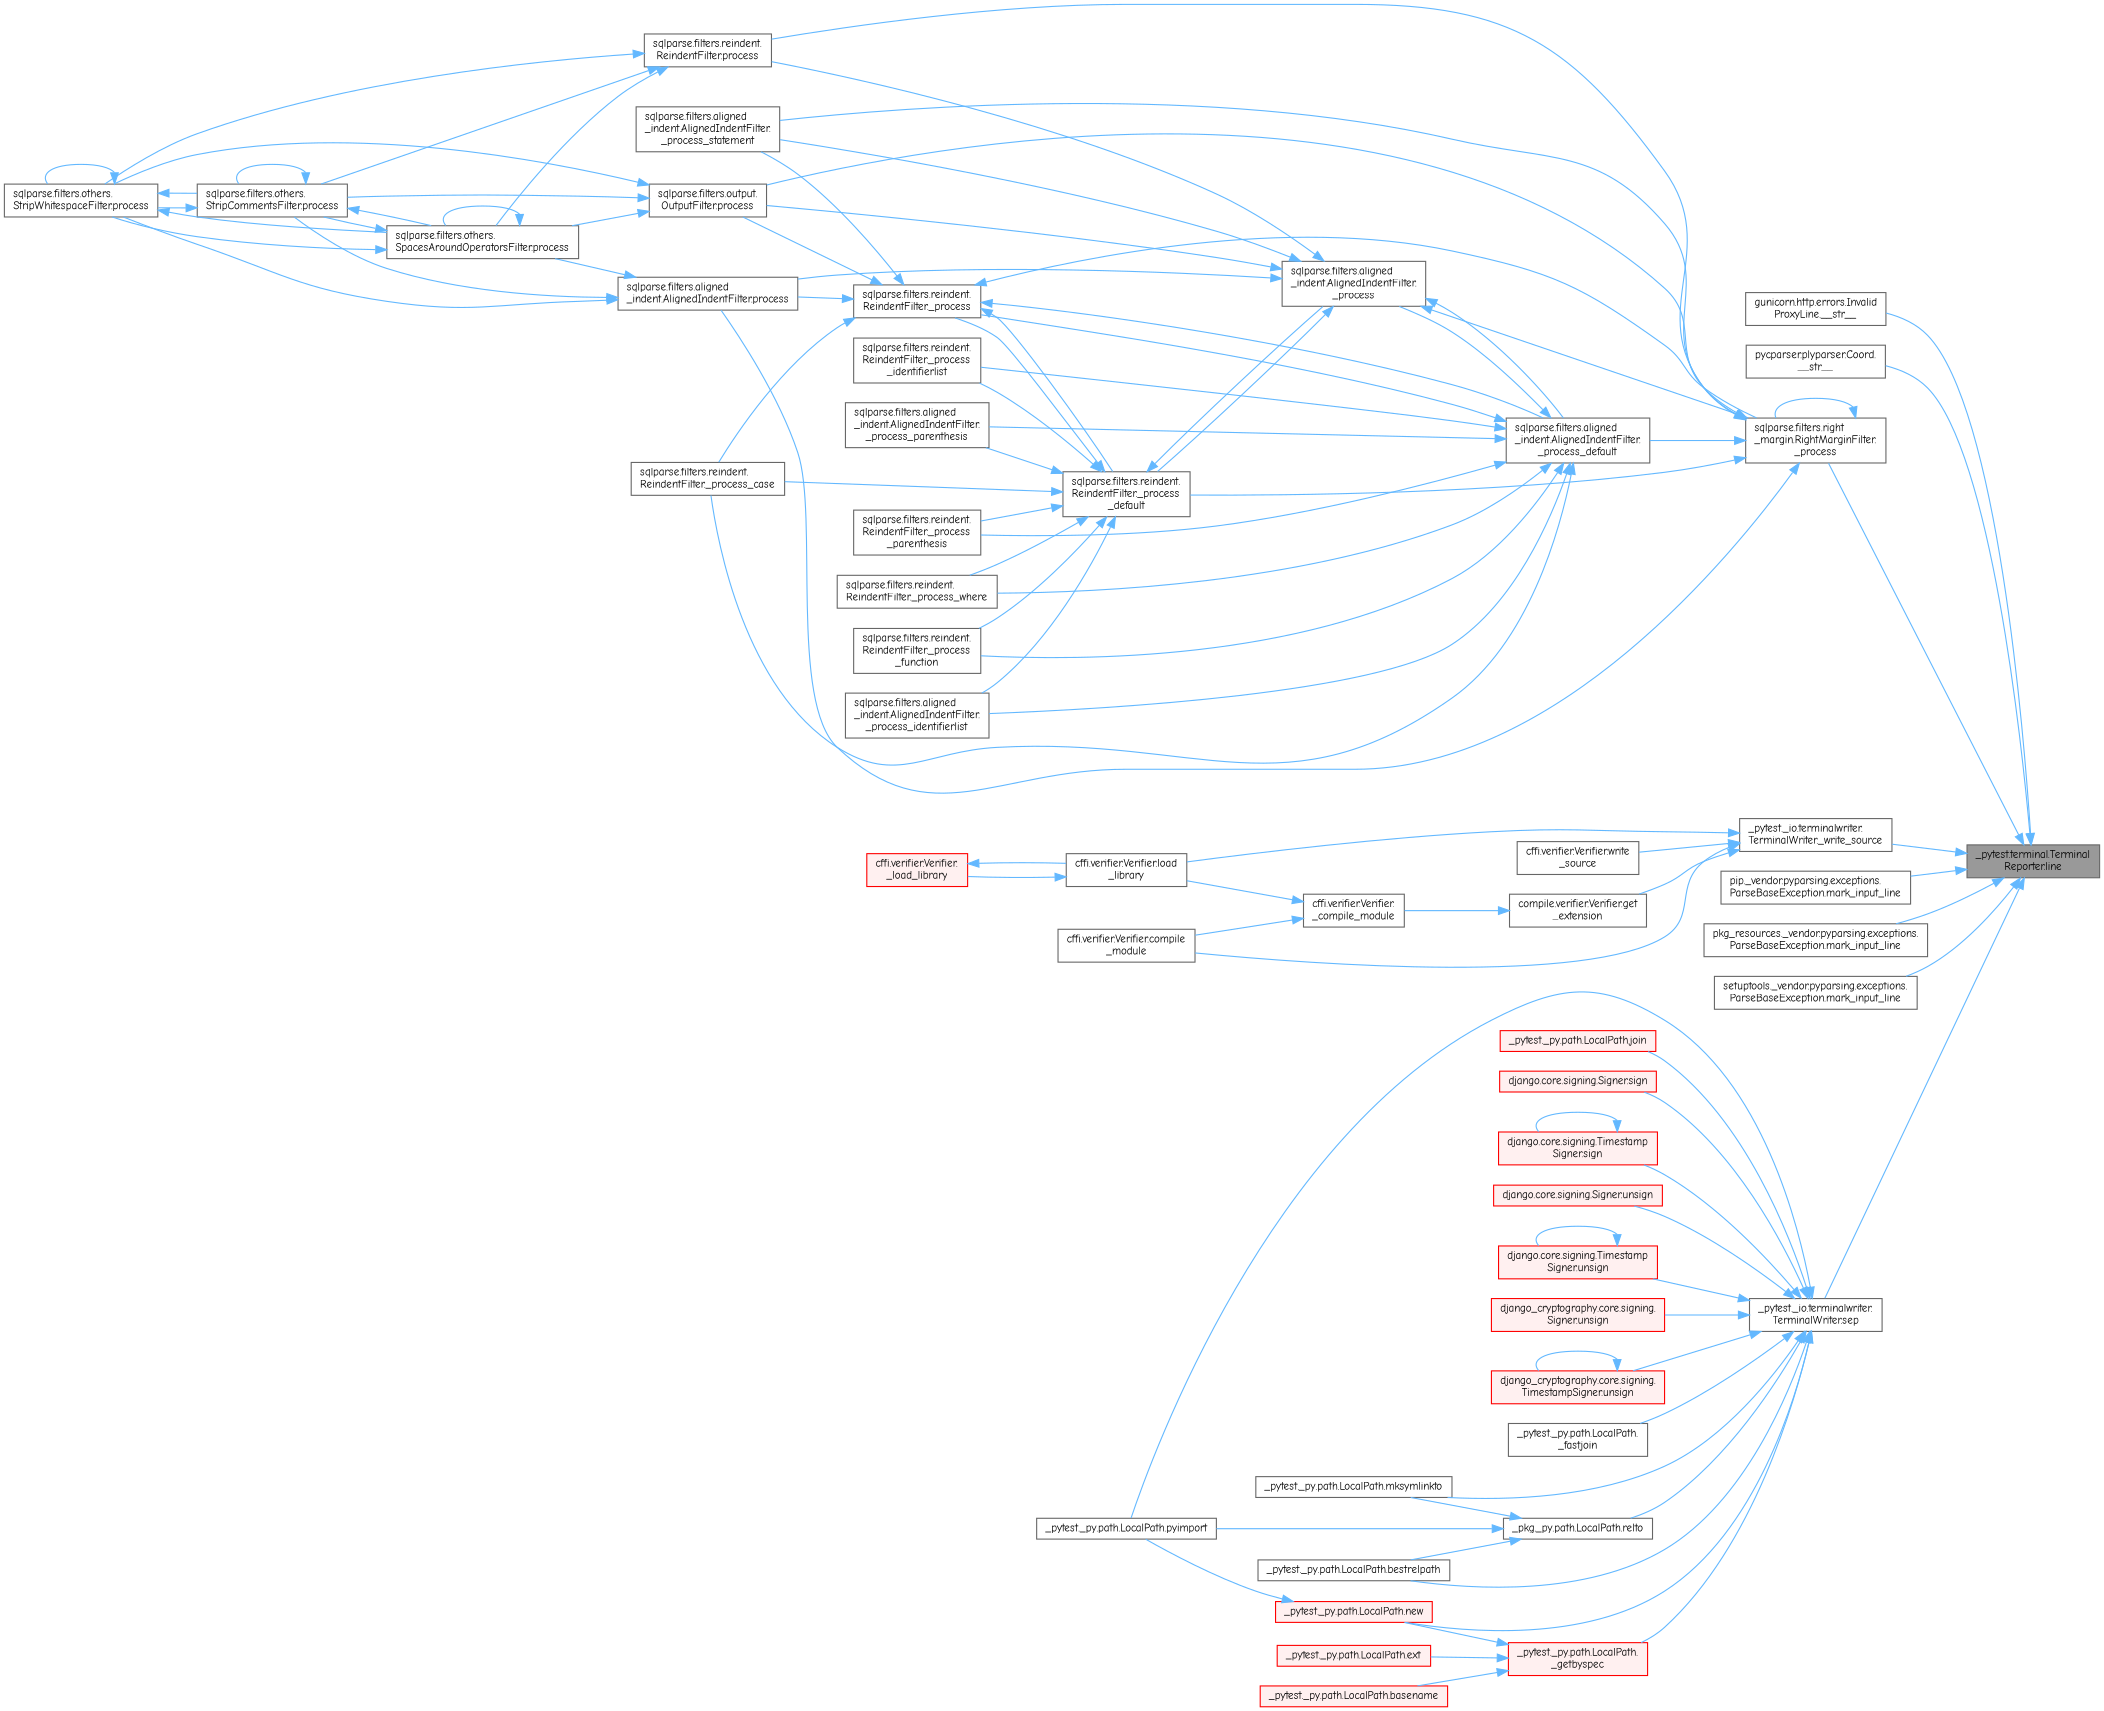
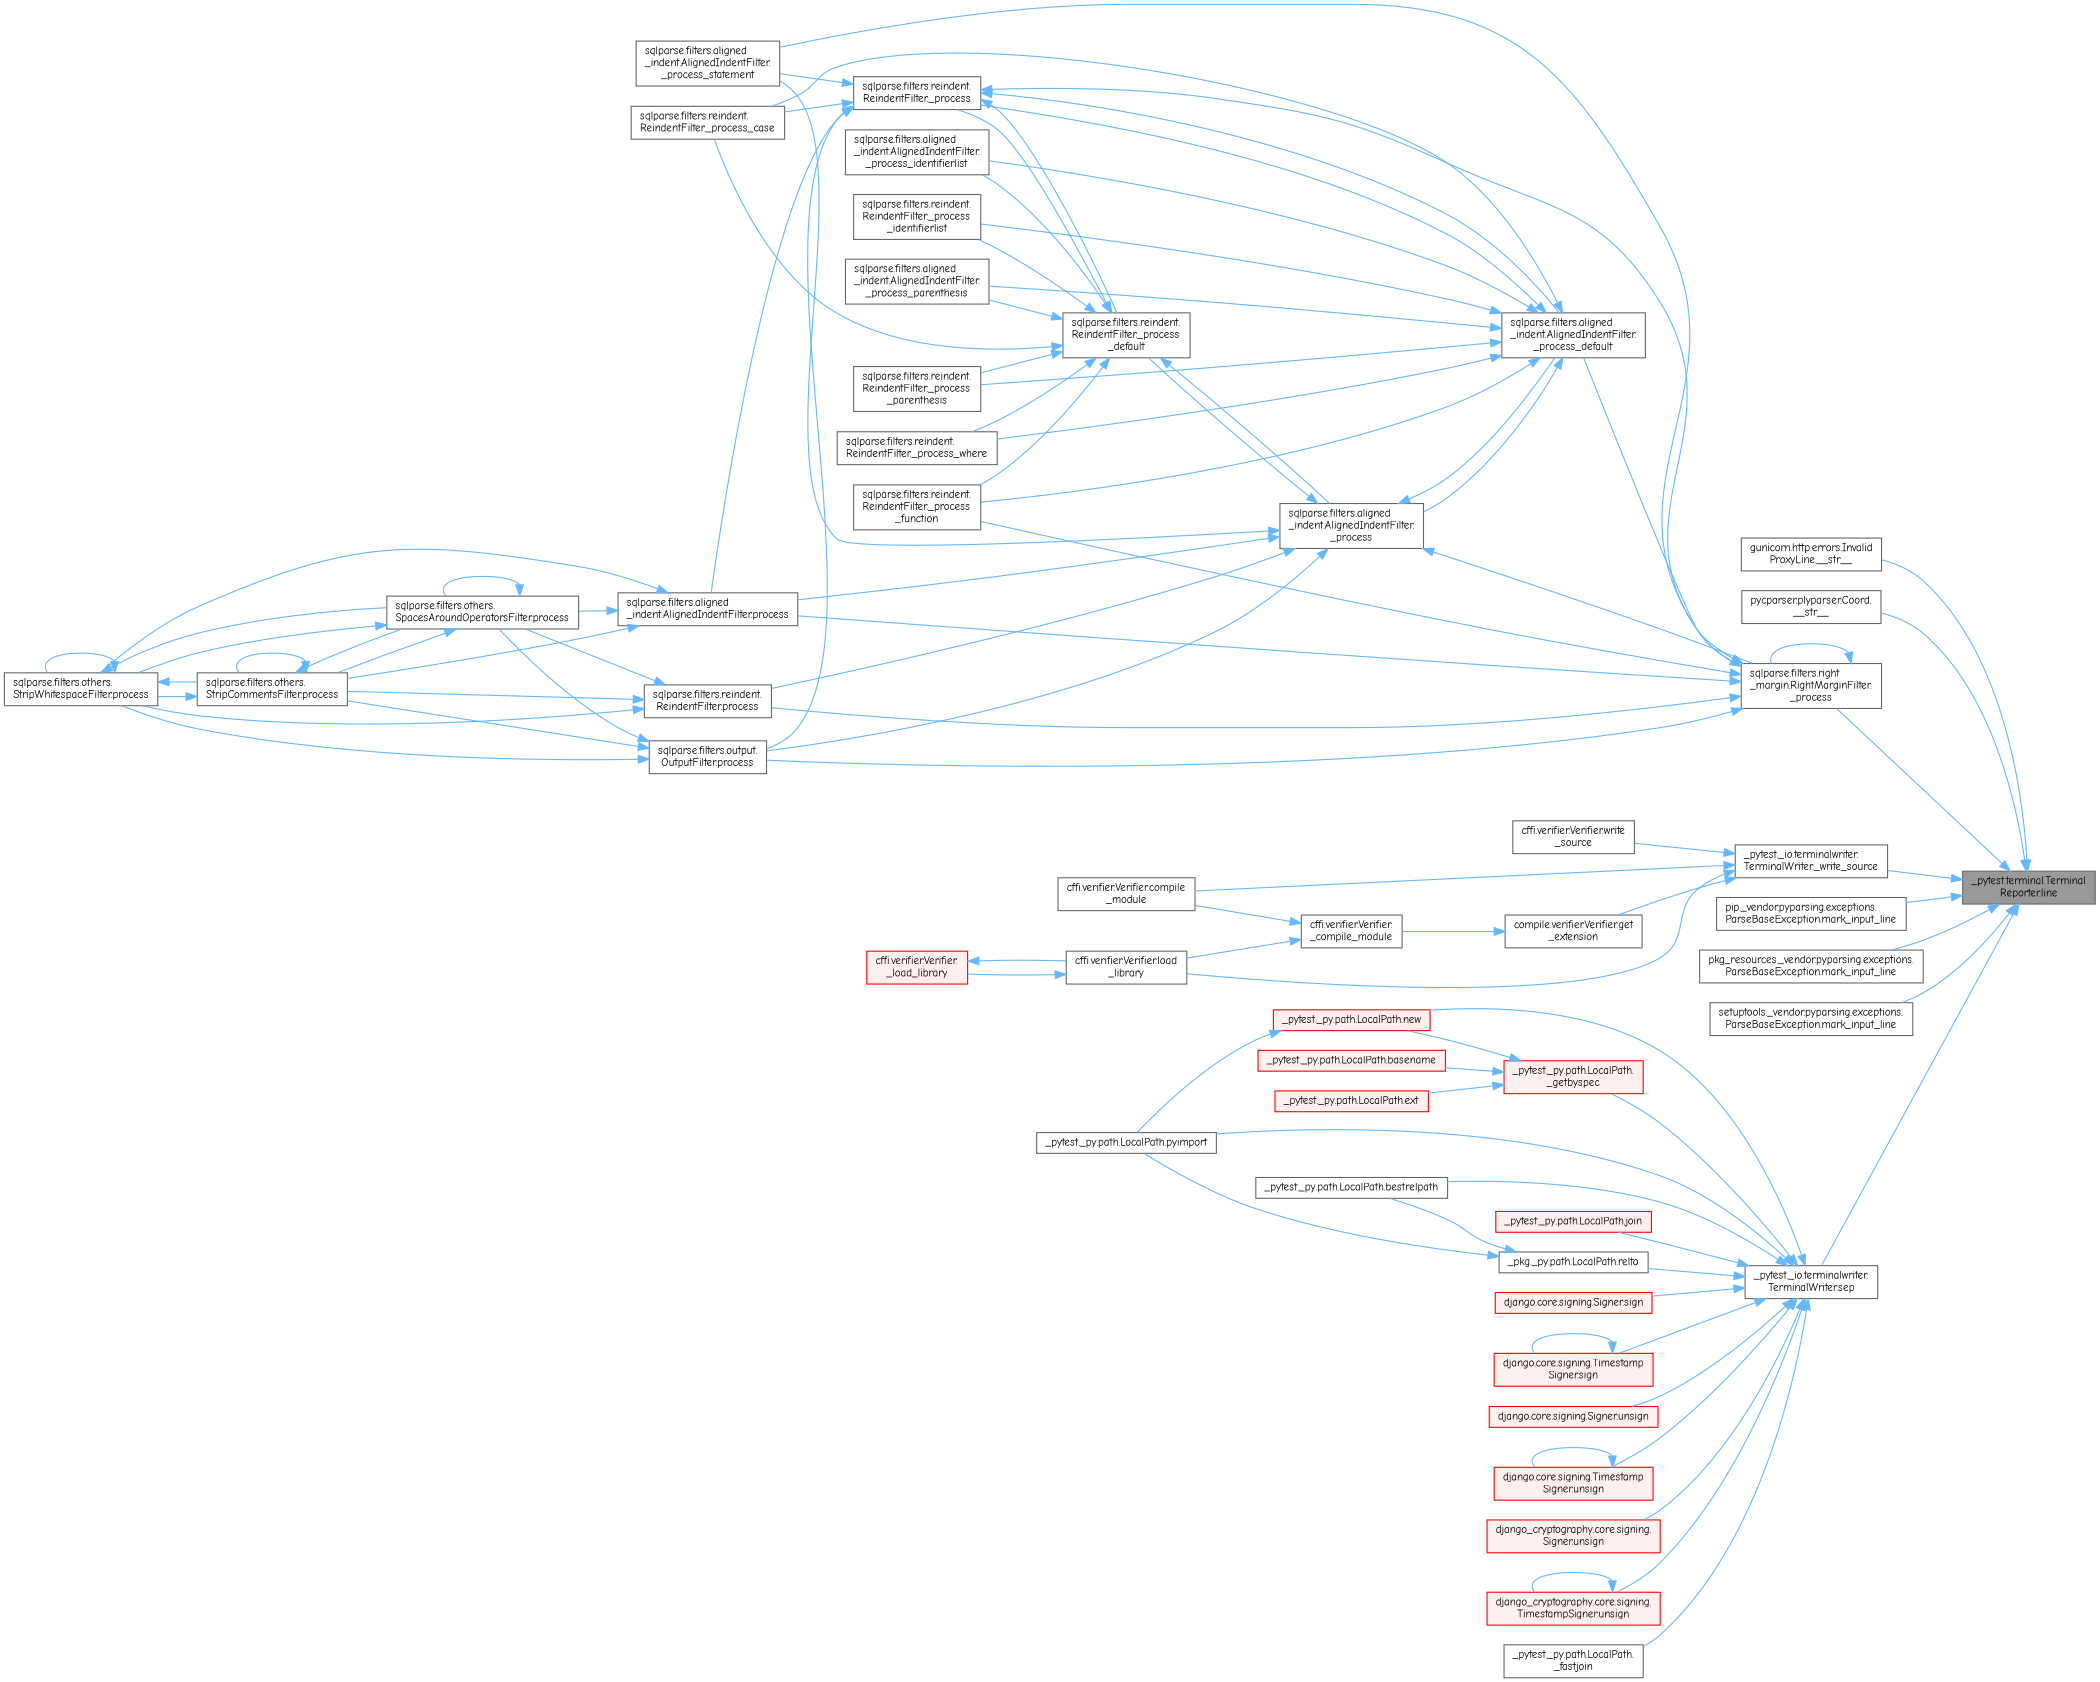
  digraph {
    fontname="Comic Neue"
    rankdir=RL
    node [color=grey40 fillcolor=white fontname="Comic Neue" fontsize=10 shape=box style=filled]
    edge [color=steelblue1 dir=back fontname="Comic Neue" fontsize=10 labelfontname=Helvetica labelfontsize=10 style=solid]
    n1 [color=gray40 fillcolor=grey60 fontcolor=black height=0.2 label="_pytest.terminal.Terminal\lReporter.line" width=0.4]
    n2 [height=0.2 label="gunicorn.http.errors.Invalid\lProxyLine.__str__" width=0.4]
    n3 [height=0.2 label="pycparser.plyparser.Coord.\l__str__" width=0.4]
    n4 [height=0.2 label="sqlparse.filters.right\l_margin.RightMarginFilter.\l_process" width=0.4]
    n5 [height=0.2 label="_pytest._io.terminalwriter.\lTerminalWriter._write_source" width=0.4]
    n6 [height=0.2 label="pip._vendor.pyparsing.exceptions.\lParseBaseException.mark_input_line" width=0.4]
    n7 [height=0.2 label="pkg_resources._vendor.pyparsing.exceptions.\lParseBaseException.mark_input_line" width=0.4]
    n8 [height=0.2 label="setuptools._vendor.pyparsing.exceptions.\lParseBaseException.mark_input_line" width=0.4]
    n9 [height=0.2 label="_pytest._io.terminalwriter.\lTerminalWriter.sep" width=0.4]
    n10 [height=0.2 label="sqlparse.filters.aligned\l_indent.AlignedIndentFilter.\l_process_default" width=0.4]
    n11 [height=0.2 label="sqlparse.filters.reindent.\lReindentFilter._process\l_default" width=0.4]
    n12 [height=0.2 label="sqlparse.filters.aligned\l_indent.AlignedIndentFilter.\l_process_statement" width=0.4]
    n13 [height=0.2 label="sqlparse.filters.aligned\l_indent.AlignedIndentFilter.process" width=0.4]
    n14 [height=0.2 label="sqlparse.filters.output.\lOutputFilter.process" width=0.4]
    n15 [height=0.2 label="sqlparse.filters.reindent.\lReindentFilter.process" width=0.4]
    n16 [height=0.2 label="cffi.verifier.Verifier.compile\l_module" width=0.4]
    n17 [height=0.2 label="compile.verifier.Verifier.get\l_extension" width=0.4]
    n18 [height=0.2 label="cffi.verifier.Verifier.load\l_library" width=0.4]
    n19 [height=0.2 label="cffi.verifier.Verifier.write\l_source" width=0.4]
    n20 [height=0.2 label="_pytest._py.path.LocalPath.\l_fastjoin" width=0.4]
    n21 [color=red fillcolor="#FFF0F0" height=0.2 label="_pytest._py.path.LocalPath.\l_getbyspec" width=0.4]
    n22 [color=red fillcolor="#FFF0F0" height=0.2 label="_pytest._py.path.LocalPath.new" width=0.4]
    n23 [height=0.2 label="_pytest._py.path.LocalPath.pyimport" width=0.4]
    n24 [height=0.2 label="_pytest._py.path.LocalPath.bestrelpath" width=0.4]
    n25 [color=red fillcolor="#FFF0F0" height=0.2 label="_pytest._py.path.LocalPath.join" width=0.4]
-   n26 [height=0.2 label="_pytest._py.path.LocalPath.mksymlinkto" width=0.4]
    n27 [height=0.2 label="_pkg._py.path.LocalPath.relto" width=0.4]
    n28 [color=red fillcolor="#FFF0F0" height=0.2 label="django.core.signing.Signer.sign" width=0.4]
    n29 [color=red fillcolor="#FFF0F0" height=0.2 label="django.core.signing.Timestamp\lSigner.sign" width=0.4]
    n30 [color=red fillcolor="#FFF0F0" height=0.2 label="django.core.signing.Signer.unsign" width=0.4]
    n31 [color=red fillcolor="#FFF0F0" height=0.2 label="django.core.signing.Timestamp\lSigner.unsign" width=0.4]
    n32 [color=red fillcolor="#FFF0F0" height=0.2 label="django_cryptography.core.signing.\lSigner.unsign" width=0.4]
    n33 [color=red fillcolor="#FFF0F0" height=0.2 label="django_cryptography.core.signing.\lTimestampSigner.unsign" width=0.4]
    n34 [height=0.2 label="sqlparse.filters.aligned\l_indent.AlignedIndentFilter.\l_process" width=0.4]
    n35 [height=0.2 label="sqlparse.filters.reindent.\lReindentFilter._process" width=0.4]
    n36 [height=0.2 label="sqlparse.filters.reindent.\lReindentFilter._process_case" width=0.4]
    n37 [height=0.2 label="sqlparse.filters.reindent.\lReindentFilter._process\l_function" width=0.4]
    n38 [height=0.2 label="sqlparse.filters.aligned\l_indent.AlignedIndentFilter.\l_process_identifierlist" width=0.4]
    n39 [height=0.2 label="sqlparse.filters.reindent.\lReindentFilter._process\l_identifierlist" width=0.4]
    n40 [height=0.2 label="sqlparse.filters.aligned\l_indent.AlignedIndentFilter.\l_process_parenthesis" width=0.4]
    n41 [height=0.2 label="sqlparse.filters.reindent.\lReindentFilter._process\l_parenthesis" width=0.4]
    n42 [height=0.2 label="sqlparse.filters.reindent.\lReindentFilter._process_where" width=0.4]
    n43 [height=0.2 label="sqlparse.filters.others.\lSpacesAroundOperatorsFilter.process" width=0.4]
    n44 [height=0.2 label="sqlparse.filters.others.\lStripCommentsFilter.process" width=0.4]
    n45 [height=0.2 label="sqlparse.filters.others.\lStripWhitespaceFilter.process" width=0.4]
    n46 [height=0.2 label="cffi.verifier.Verifier.\l_compile_module" width=0.4]
    n47 [color=red fillcolor="#FFF0F0" height=0.2 label="cffi.verifier.Verifier.\l_load_library" width=0.4]
    n48 [color=red fillcolor="#FFF0F0" height=0.2 label="_pytest._py.path.LocalPath.basename" width=0.4]
    n49 [color=red fillcolor="#FFF0F0" height=0.2 label="_pytest._py.path.LocalPath.ext" width=0.4]
    n1 -> n2
    n1 -> n3
    n1 -> n4
    n1 -> n5
    n1 -> n6
    n1 -> n7
    n1 -> n8
    n1 -> n9
    n4 -> n4
    n4 -> n10
-   n4 -> n11
+   n4 -> n37
    n4 -> n12
    n4 -> n13
    n4 -> n14
    n4 -> n15
    n5 -> n16
    n5 -> n17
    n5 -> n18
    n5 -> n19
    n9 -> n20
    n9 -> n21
    n9 -> n22
    n9 -> n23
    n9 -> n24
    n9 -> n25
-   n9 -> n26
    n9 -> n27
    n9 -> n28
    n9 -> n29
    n9 -> n30
    n9 -> n31
    n9 -> n32
    n9 -> n33
    n10 -> n34
    n10 -> n35
    n10 -> n36
    n10 -> n37
    n10 -> n38
    n10 -> n39
    n10 -> n40
    n10 -> n41
    n10 -> n42
    n11 -> n34
    n11 -> n35
    n11 -> n36
    n11 -> n37
    n11 -> n38
    n11 -> n39
    n11 -> n40
    n11 -> n41
    n11 -> n42
    n13 -> n43
    n13 -> n44
    n13 -> n45
    n14 -> n43
    n14 -> n44
    n14 -> n45
    n15 -> n43
    n15 -> n44
    n15 -> n45
    n17 -> n46
    n18 -> n47
    n21 -> n22
    n21 -> n48
    n21 -> n49
    n22 -> n23
    n27 -> n23
    n27 -> n24
-   n27 -> n26
    n29 -> n29
    n31 -> n31
    n33 -> n33
    n34 -> n4
    n34 -> n10
    n34 -> n11
    n34 -> n12
    n34 -> n13
    n34 -> n14
    n34 -> n15
    n35 -> n4
    n35 -> n10
    n35 -> n11
    n35 -> n12
    n35 -> n13
    n35 -> n14
    n35 -> n36
    n43 -> n43
    n43 -> n44
    n43 -> n45
    n44 -> n43
    n44 -> n44
    n44 -> n45
    n45 -> n43
    n45 -> n44
    n45 -> n45
    n46 -> n16
    n46 -> n18
    n47 -> n18
  }
